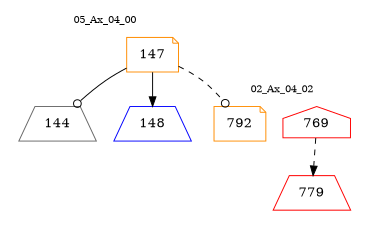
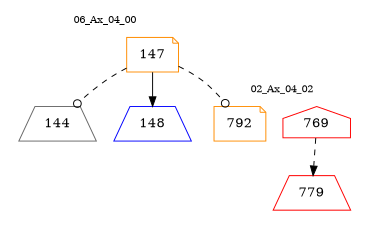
  digraph {
    node [color=darkorange shape=trapezium]
    edge [arrowhead=odot color=black style=solid]
    n1 [label=147 shape=note]
    n2 [color=gray40 label=144]
    n3 [color=blue label=148]
    n4 [color=red label=769 shape=house]
    n5 [color=red label=779]
    n6 [label=792 shape=note]
    subgraph cluster_1 {
      color=white
      fontsize=10
-     label="05_Ax_04_00"
+     label="06_Ax_04_00"
      n1
      n2
      n3
    }
    subgraph cluster_2 {
      color=white
      fontsize=10
      label="02_Ax_04_02"
      n4
      n5
      n6
    }
-   n1 -> n2
+   n1 -> n2 [style=dashed]
    n1 -> n3 [arrowhead=normal]
    n1 -> n6 [style=dashed]
    n4 -> n5 [arrowhead=normal style=dashed]
  }
